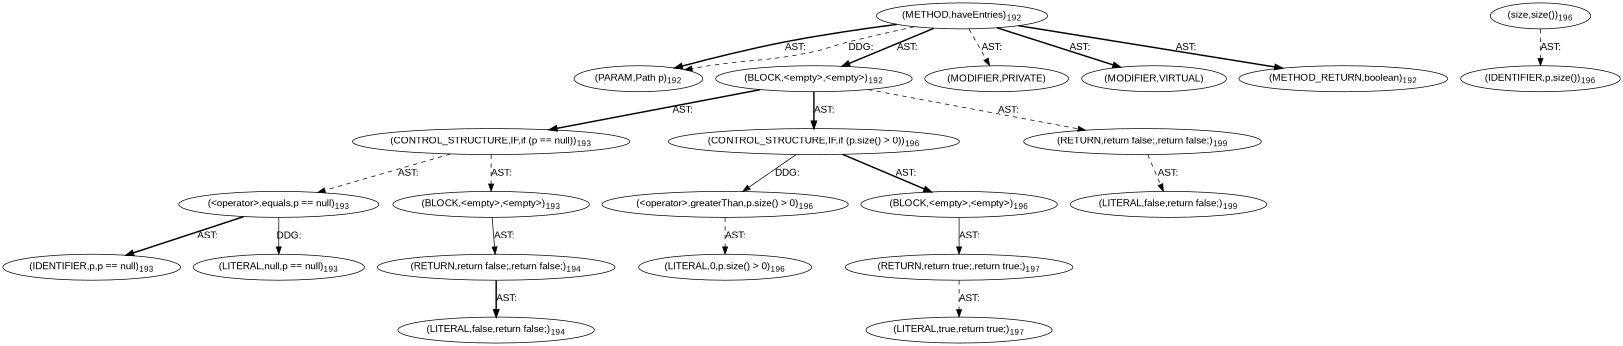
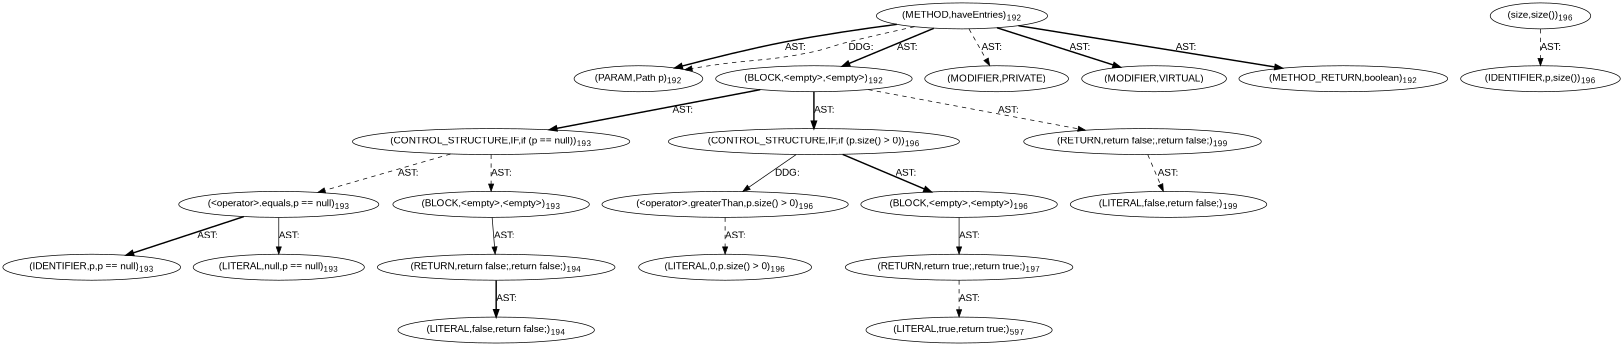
  digraph {
    fontname="Liberation Sans"
    node [fontname="Liberation Sans"]
    edge [fontname="Liberation Sans" style=bold]
    n1 [label=<(METHOD,haveEntries)<SUB>192</SUB>>]
    n2 [label=<(PARAM,Path p)<SUB>192</SUB>>]
    n3 [label=<(BLOCK,&lt;empty&gt;,&lt;empty&gt;)<SUB>192</SUB>>]
    n4 [label=<(MODIFIER,PRIVATE)>]
    n5 [label=<(MODIFIER,VIRTUAL)>]
    n6 [label=<(METHOD_RETURN,boolean)<SUB>192</SUB>>]
    n7 [label=<(CONTROL_STRUCTURE,IF,if (p == null))<SUB>193</SUB>>]
    n8 [label=<(CONTROL_STRUCTURE,IF,if (p.size() &gt; 0))<SUB>196</SUB>>]
    n9 [label=<(RETURN,return false;,return false;)<SUB>199</SUB>>]
    n10 [label=<(&lt;operator&gt;.equals,p == null)<SUB>193</SUB>>]
    n11 [label=<(BLOCK,&lt;empty&gt;,&lt;empty&gt;)<SUB>193</SUB>>]
    n12 [label=<(&lt;operator&gt;.greaterThan,p.size() &gt; 0)<SUB>196</SUB>>]
    n13 [label=<(BLOCK,&lt;empty&gt;,&lt;empty&gt;)<SUB>196</SUB>>]
    n14 [label=<(LITERAL,false,return false;)<SUB>199</SUB>>]
    n15 [label=<(IDENTIFIER,p,p == null)<SUB>193</SUB>>]
    n16 [label=<(LITERAL,null,p == null)<SUB>193</SUB>>]
    n17 [label=<(RETURN,return false;,return false;)<SUB>194</SUB>>]
    n18 [label=<(LITERAL,false,return false;)<SUB>194</SUB>>]
    n19 [label=<(LITERAL,0,p.size() &gt; 0)<SUB>196</SUB>>]
    n20 [label=<(RETURN,return true;,return true;)<SUB>197</SUB>>]
    n21 [label=<(size,size())<SUB>196</SUB>>]
    n22 [label=<(IDENTIFIER,p,size())<SUB>196</SUB>>]
-   n23 [label=<(LITERAL,true,return true;)<SUB>197</SUB>>]
+   n23 [label=<(LITERAL,true,return true;)<SUB>597</SUB>>]
    n1 -> n2 [label="AST: "]
    n1 -> n2 [label="DDG: " style=dashed]
    n1 -> n3 [label="AST: "]
    n1 -> n4 [label="AST: " style=dashed]
    n1 -> n5 [label="AST: "]
    n1 -> n6 [label="AST: "]
    n3 -> n7 [label="AST: "]
    n3 -> n8 [label="AST: "]
    n3 -> n9 [label="AST: " style=dashed]
    n7 -> n10 [label="AST: " style=dashed]
    n7 -> n11 [label="AST: " style=dashed]
    n8 -> n12 [label="DDG: " style=solid]
    n8 -> n13 [label="AST: "]
    n9 -> n14 [label="AST: " style=dashed]
    n10 -> n15 [label="AST: "]
-   n10 -> n16 [label="DDG: " style=solid]
+   n10 -> n16 [label="AST: " style=solid]
    n11 -> n17 [label="AST: " style=solid]
    n12 -> n19 [label="AST: " style=dashed]
    n13 -> n20 [label="AST: " style=solid]
    n17 -> n18 [label="AST: "]
    n20 -> n23 [label="AST: " style=dashed]
    n21 -> n22 [label="AST: " style=dashed]
  }
